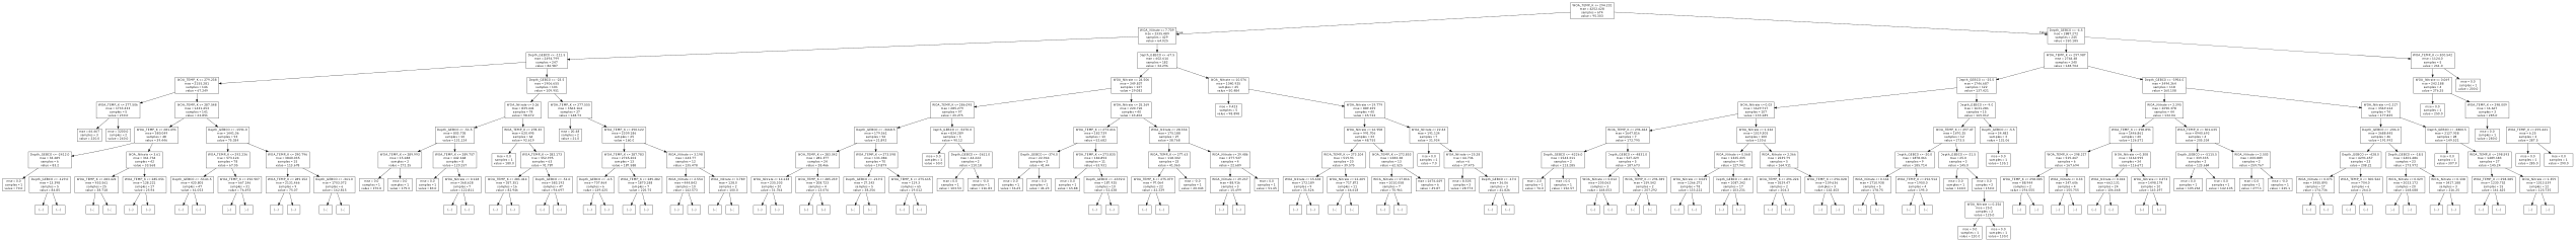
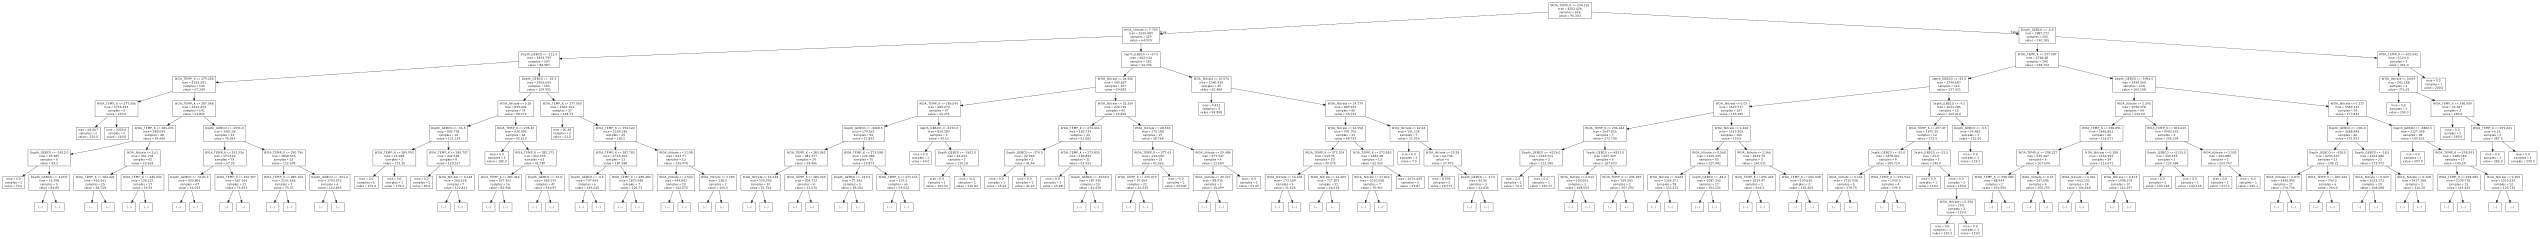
  digraph {
    fontname="IBM Plex Sans"
    node [fontname="IBM Plex Sans" shape=box]
    edge [fontname="IBM Plex Sans"]
    n1 [label="WOA_TEMP_K <= 294.231\nmse = 4252.428\nsamples = 674\nvalue = 95.303"]
    n2 [label="WOA_Nitrate <= 7.709\nmse = 2335.489\nsamples = 429\nvalue = 64.025"]
    n3 [label="Depth_GEBCO <= -4.5\nmse = 2887.272\nsamples = 245\nvalue = 150.185"]
    n4 [label="Depth_GEBCO <= -111.5\nmse = 2494.799\nsamples = 247\nvalue = 84.987"]
    n5 [label="Depth_GEBCO <= -67.5\nmse = 602.614\nsamples = 182\nvalue = 34.296"]
    n6 [label="WOA_TEMP_K <= 297.987\nmse = 2744.48\nsamples = 240\nvalue = 148.704"]
    n7 [label="WOA_TEMP_K <= 300.542\nmse = 1124.0\nsamples = 5\nvalue = 261.0"]
    n8 [label="WOA_TEMP_K <= 279.238\nmse = 2155.281\nsamples = 146\nvalue = 67.249"]
    n9 [label="Depth_GEBCO <= -23.5\nmse = 1906.655\nsamples = 101\nvalue = 109.951"]
    n10 [label="WOA_Nitrate <= 24.506\nmse = 349.837\nsamples = 137\nvalue = 29.082"]
    n11 [label="WOA_Nitrate <= 10.576\nmse = 1040.925\nsamples = 45\nvalue = 50.484"]
    n12 [label="WOA_TEMP_K <= 277.506\nmse = 1733.333\nsamples = 5\nvalue = 230.0"]
    n13 [label="WOA_TEMP_K <= 287.548\nmse = 1431.453\nsamples = 141\nvalue = 62.851"]
    n14 [label="WOA_Nitrate <= 0.26\nmse = 839.441\nsamples = 74\nvalue = 98.472"]
    n15 [label="WOA_TEMP_K <= 277.555\nmse = 3563.164\nsamples = 27\nvalue = 148.73"]
    n16 [label="mse = 66.667\nsamples = 3\nvalue = 220.0"]
    n17 [label="mse = 3200.0\nsamples = 2\nvalue = 240.0"]
    n18 [label="WOA_TEMP_K <= 281.491\nmse = 580.049\nsamples = 48\nvalue = 39.446"]
    n19 [label="Depth_GEBCO <= -1591.0\nmse = 1441.06\nsamples = 93\nvalue = 75.034"]
    n20 [label="Depth_GEBCO <= -2412.0\nmse = 33.689\nsamples = 6\nvalue = 83.2"]
    n21 [label="WOA_Nitrate <= 3.61\nmse = 361.734\nsamples = 42\nvalue = 33.568"]
    n22 [label="WOA_TEMP_K <= 292.236\nmse = 573.124\nsamples = 78\nvalue = 67.05"]
    n23 [label="WOA_TEMP_K <= 290.796\nmse = 3840.035\nsamples = 15\nvalue = 113.678"]
    n24 [label="mse = 0.0\nsamples = 1\nvalue = 70.0"]
    n25 [label="Depth_GEBCO <= -129.0\nmse = 13.398\nsamples = 5\nvalue = 84.85"]
    n26 [label="WOA_TEMP_K <= 283.421\nmse = 453.561\nsamples = 25\nvalue = 38.718"]
    n27 [label="WOA_TEMP_K <= 285.051\nmse = 128.221\nsamples = 17\nvalue = 25.94"]
    n28 [label="(...)"]
    n29 [label="(...)"]
    n30 [label="(...)"]
    n31 [label="(...)"]
    n32 [label="(...)"]
    n33 [label="(...)"]
    n34 [label="Depth_GEBCO <= -5141.5\nmse = 420.805\nsamples = 47\nvalue = 61.053"]
    n35 [label="WOA_TEMP_K <= 292.907\nmse = 667.146\nsamples = 31\nvalue = 76.493"]
    n36 [label="WOA_TEMP_K <= 289.152\nmse = 2131.466\nsamples = 9\nvalue = 75.07"]
    n37 [label="Depth_GEBCO <= -361.0\nmse = 1703.072\nsamples = 6\nvalue = 162.815"]
    n38 [label="(...)"]
    n39 [label="(...)"]
    n40 [label="(...)"]
    n41 [label="(...)"]
    n42 [label="(...)"]
    n43 [label="(...)"]
    n44 [label="(...)"]
    n45 [label="(...)"]
    n46 [label="Depth_GEBCO <= -51.5\nmse = 803.705\nsamples = 10\nvalue = 131.124"]
    n47 [label="WOA_TEMP_K <= 278.33\nmse = 620.495\nsamples = 64\nvalue = 92.619"]
    n48 [label="mse = 20.48\nsamples = 2\nvalue = 21.0"]
    n49 [label="WOA_TEMP_K <= 290.122\nmse = 2309.186\nsamples = 25\nvalue = 160.0"]
    n50 [label="WOA_TEMP_K <= 289.993\nmse = 15.188\nsamples = 2\nvalue = 172.25"]
    n51 [label="WOA_TEMP_K <= 289.757\nmse = 442.668\nsamples = 8\nvalue = 120.157"]
    n52 [label="mse = 0.0\nsamples = 1\nvalue = 180.0"]
    n53 [label="WOA_TEMP_K <= 282.173\nmse = 552.995\nsamples = 63\nvalue = 91.787"]
    n54 [label="mse = 0.0\nsamples = 1\nvalue = 170.0"]
    n55 [label="mse = 0.0\nsamples = 1\nvalue = 179.0"]
    n56 [label="mse = 0.0\nsamples = 1\nvalue = 83.0"]
    n57 [label="WOA_Nitrate <= 0.128\nmse = 368.628\nsamples = 7\nvalue = 122.811"]
    n58 [label="(...)"]
    n59 [label="(...)"]
    n60 [label="WOA_TEMP_K <= 281.414\nmse = 357.351\nsamples = 16\nvalue = 82.946"]
    n61 [label="Depth_GEBCO <= -51.0\nmse = 583.192\nsamples = 47\nvalue = 94.697"]
    n62 [label="(...)"]
    n63 [label="(...)"]
    n64 [label="(...)"]
    n65 [label="(...)"]
    n66 [label="WOA_TEMP_K <= 287.783\nmse = 2745.202\nsamples = 13\nvalue = 187.588"]
    n67 [label="WOA_Nitrate <= 3.198\nmse = 643.77\nsamples = 12\nvalue = 135.478"]
    n68 [label="Depth_GEBCO <= -4.5\nmse = 707.464\nsamples = 6\nvalue = 149.425"]
    n69 [label="WOA_TEMP_K <= 289.282\nmse = 1870.188\nsamples = 7\nvalue = 225.75"]
    n70 [label="WOA_Nitrate <= 2.554\nmse = 444.842\nsamples = 10\nvalue = 142.573"]
    n71 [label="WOA_Nitrate <= 3.789\nmse = 128.0\nsamples = 2\nvalue = 100.0"]
    n72 [label="(...)"]
    n73 [label="(...)"]
    n74 [label="(...)"]
    n75 [label="(...)"]
    n76 [label="(...)"]
    n77 [label="(...)"]
    n78 [label="(...)"]
    n79 [label="(...)"]
    n80 [label="WOA_TEMP_K <= 286.095\nmse = 285.279\nsamples = 97\nvalue = 23.275"]
    n81 [label="WOA_Nitrate <= 25.269\nmse = 220.726\nsamples = 40\nvalue = 43.406"]
    n82 [label="mse = 9.423\nsamples = 5\nvalue = 98.898"]
    n83 [label="WOA_Nitrate <= 19.779\nmse = 889.159\nsamples = 40\nvalue = 45.722"]
    n84 [label="Depth_GEBCO <= -3668.5\nmse = 179.561\nsamples = 94\nvalue = 21.892"]
    n85 [label="Depth_GEBCO <= -5270.0\nmse = 834.289\nsamples = 3\nvalue = 90.12"]
    n86 [label="WOA_TEMP_K <= 273.416\nmse = 182.739\nsamples = 13\nvalue = 52.682"]
    n87 [label="WOA_Nitrate <= 28.334\nmse = 175.188\nsamples = 27\nvalue = 38.768"]
    n88 [label="WOA_TEMP_K <= 283.042\nmse = 281.377\nsamples = 24\nvalue = 28.466"]
    n89 [label="WOA_TEMP_K <= 273.598\nmse = 131.084\nsamples = 70\nvalue = 19.879"]
    n90 [label="mse = 0.0\nsamples = 1\nvalue = 50.0"]
    n91 [label="Depth_GEBCO <= -3611.0\nmse = 44.222\nsamples = 2\nvalue = 110.18"]
    n92 [label="WOA_Nitrate <= 14.138\nmse = 235.303\nsamples = 20\nvalue = 31.764"]
    n93 [label="WOA_TEMP_K <= 285.239\nmse = 208.723\nsamples = 4\nvalue = 13.074"]
    n94 [label="Depth_GEBCO <= -219.5\nmse = 27.243\nsamples = 5\nvalue = 38.256"]
    n95 [label="WOA_TEMP_K <= 275.615\nmse = 119.3\nsamples = 65\nvalue = 19.012"]
    n96 [label="(...)"]
    n97 [label="(...)"]
    n98 [label="(...)"]
    n99 [label="(...)"]
    n100 [label="(...)"]
    n101 [label="(...)"]
    n102 [label="(...)"]
    n103 [label="(...)"]
    n104 [label="mse = 0.0\nsamples = 1\nvalue = 103.53"]
    n105 [label="mse = -0.0\nsamples = 1\nvalue = 116.83"]
    n106 [label="Depth_GEBCO <= -374.0\nmse = 22.944\nsamples = 2\nvalue = 41.44"]
    n107 [label="WOA_TEMP_K <= 273.835\nmse = 184.892\nsamples = 11\nvalue = 53.931"]
    n108 [label="WOA_TEMP_K <= 277.63\nmse = 118.302\nsamples = 23\nvalue = 41.065"]
    n109 [label="WOA_Nitrate <= 29.486\nmse = 277.927\nsamples = 4\nvalue = 22.689"]
    n110 [label="mse = 0.0\nsamples = 1\nvalue = 36.65"]
    n111 [label="mse = 0.0\nsamples = 1\nvalue = 46.23"]
    n112 [label="mse = 0.0\nsamples = 1\nvalue = 65.88"]
    n113 [label="Depth_GEBCO <= -4392.0\nmse = 187.925\nsamples = 10\nvalue = 52.438"]
    n114 [label="(...)"]
    n115 [label="(...)"]
    n116 [label="WOA_TEMP_K <= 275.079\nmse = 97.064\nsamples = 22\nvalue = 42.339"]
    n117 [label="mse = -0.0\nsamples = 1\nvalue = 20.043"]
    n118 [label="WOA_Nitrate <= 29.217\nmse = 88.916\nsamples = 3\nvalue = 15.499"]
    n119 [label="mse = 0.0\nsamples = 1\nvalue = 51.45"]
    n120 [label="(...)"]
    n121 [label="(...)"]
    n122 [label="(...)"]
    n123 [label="(...)"]
    n124 [label="WOA_Nitrate <= 16.958\nmse = 991.706\nsamples = 33\nvalue = 48.755"]
    n125 [label="WOA_Nitrate <= 22.34\nmse = 191.124\nsamples = 7\nvalue = 31.934"]
    n126 [label="WOA_TEMP_K <= 273.104\nmse = 519.91\nsamples = 20\nvalue = 39.575"]
    n127 [label="WOA_TEMP_K <= 272.853\nmse = 1383.38\nsamples = 13\nvalue = 62.525"]
    n128 [label="mse = 0.0\nsamples = 1\nvalue = 7.0"]
    n129 [label="WOA_Nitrate <= 25.28\nmse = 64.736\nvalue = 6\nvalue = 37.475"]
    n130 [label="WOA_Nitrate <= 15.633\nmse = 172.189\nsamples = 9\nvalue = 31.526"]
    n131 [label="WOA_Nitrate <= 12.609\nmse = 717.872\nsamples = 11\nvalue = 46.618"]
    n132 [label="WOA_Nitrate <= 17.816\nmse = 1010.058\nsamples = 7\nvalue = 70.961"]
    n133 [label="mse = 1676.449\nsamples = 6\nvalue = 49.87"]
    n134 [label="(...)"]
    n135 [label="(...)"]
    n136 [label="(...)"]
    n137 [label="(...)"]
    n138 [label="(...)"]
    n139 [label="(...)"]
    n140 [label="mse = 8.505\nsamples = 3\nvalue = 28.773"]
    n141 [label="Depth_GEBCO <= -17.0\nmse = 36.06\nsamples = 3\nvalue = 41.826"]
    n142 [label="(...)"]
    n143 [label="(...)"]
    n144 [label="Depth_GEBCO <= -25.5\nmse = 1746.687\nsamples = 122\nvalue = 137.421"]
    n145 [label="Depth_GEBCO <= -3954.0\nmse = 3494.264\nsamples = 118\nvalue = 160.108"]
    n146 [label="WOA_Nitrate <= 0.069\nmse = 242.188\nsamples = 4\nvalue = 276.25"]
    n147 [label="mse = 0.0\nsamples = 1\nvalue = 200.0"]
    n148 [label="WOA_Nitrate <= 0.03\nmse = 1629.717\nsamples = 107\nvalue = 133.189"]
    n149 [label="Depth_GEBCO <= -9.0\nmse = 1631.281\nsamples = 15\nvalue = 165.012"]
    n150 [label="WOA_Nitrate <= 2.395\nmse = 2090.378\nsamples = 44\nvalue = 132.04"]
    n151 [label="WOA_Nitrate <= 0.217\nmse = 3569.124\nsamples = 74\nvalue = 177.835"]
    n152 [label="WOA_TEMP_K <= 296.424\nmse = 1647.816\nsamples = 7\nvalue = 172.795"]
    n153 [label="WOA_Nitrate <= 1.224\nmse = 1519.305\nsamples = 100\nvalue = 130.6"]
    n154 [label="WOA_TEMP_K <= 297.47\nmse = 1670.25\nsamples = 12\nvalue = 173.5"]
    n155 [label="Depth_GEBCO <= -5.5\nmse = 34.482\nsamples = 3\nvalue = 131.06"]
    n156 [label="Depth_GEBCO <= -4226.0\nmse = 1543.311\nsamples = 2\nvalue = 113.285"]
    n157 [label="Depth_GEBCO <= -4831.0\nmse = 567.229\nsamples = 5\nvalue = 187.673"]
    n158 [label="WOA_Nitrate <= 0.568\nmse = 1365.235\nsamples = 95\nvalue = 127.942"]
    n159 [label="WOA_Nitrate <= 2.366\nmse = 2239.79\nsamples = 5\nvalue = 164.911"]
    n160 [label="mse = 2.0\nsamples = 1\nvalue = 74.0"]
    n161 [label="mse = 0.0\nsamples = 1\nvalue = 152.57"]
    n162 [label="WOA_Nitrate <= 0.012\nmse = 205.063\nsamples = 3\nvalue = 168.053"]
    n163 [label="WOA_TEMP_K <= 296.949\nmse = 159.542\nsamples = 2\nvalue = 207.292"]
    n164 [label="(...)"]
    n165 [label="(...)"]
    n166 [label="(...)"]
    n167 [label="(...)"]
    n168 [label="WOA_Nitrate <= 0.069\nmse = 1266.271\nsamples = 78\nvalue = 133.222"]
    n169 [label="Depth_GEBCO <= -48.0\nmse = 1087.242\nsamples = 17\nvalue = 103.231"]
    n170 [label="WOA_TEMP_K <= 296.224\nmse = 3529.47\nsamples = 2\nvalue = 204.3"]
    n171 [label="WOA_TEMP_K <= 296.028\nmse = 109.636\nsamples = 3\nvalue = 142.403"]
    n172 [label="(...)"]
    n173 [label="(...)"]
    n174 [label="(...)"]
    n175 [label="(...)"]
    n176 [label="(...)"]
    n177 [label="(...)"]
    n178 [label="(...)"]
    n179 [label="(...)"]
    n180 [label="Depth_GEBCO <= -20.0\nmse = 1878.061\nsamples = 9\nvalue = 185.714"]
    n181 [label="Depth_GEBCO <= -21.5\nmse = 25.0\nsamples = 3\nvalue = 145.0"]
    n182 [label="mse = 0.0\nsamples = 1\nvalue = 135.1"]
    n183 [label="WOA_Nitrate <= 0.161\nmse = 1710.938\nsamples = 5\nvalue = 178.75"]
    n184 [label="WOA_TEMP_K <= 296.914\nmse = 1950.0\nsamples = 4\nvalue = 195.0"]
    n185 [label="mse = 0.0\nsamples = 1\nvalue = 140.0"]
    n186 [label="mse = 0.0\nsamples = 2\nvalue = 150.0"]
    n187 [label="(...)"]
    n188 [label="(...)"]
    n189 [label="(...)"]
    n190 [label="(...)"]
    n191 [label="WOA_Nitrate <= 0.254\nmse = 25.0\nsamples = 2\nvalue = 125.0"]
    n192 [label="mse = 0.0\nsamples = 1\nvalue = 120.0"]
    n193 [label="mse = 0.0\nsamples = 1\nvalue = 130.0"]
    n194 [label="WOA_TEMP_K <= 298.891\nmse = 1446.861\nsamples = 40\nvalue = 126.571"]
    n195 [label="WOA_TEMP_K <= 301.635\nmse = 4940.692\nsamples = 4\nvalue = 205.334"]
    n196 [label="Depth_GEBCO <= -206.0\nmse = 3688.445\nsamples = 46\nvalue = 191.992"]
    n197 [label="Depth_GEBCO <= -3800.5\nmse = 2127.938\nsamples = 28\nvalue = 149.521"]
    n198 [label="WOA_TEMP_K <= 298.217\nmse = 519.467\nsamples = 6\nvalue = 167.694"]
    n199 [label="WOA_Nitrate <= 0.308\nmse = 1164.995\nsamples = 34\nvalue = 116.671"]
    n200 [label="Depth_GEBCO <= -5115.5\nmse = 339.335\nsamples = 2\nvalue = 123.684"]
    n201 [label="WOA_Nitrate <= 2.503\nmse = 600.889\nsamples = 2\nvalue = 259.767"]
    n202 [label="WOA_TEMP_K <= 298.085\nmse = 88.944\nsamples = 2\nvalue = 194.555"]
    n203 [label="WOA_Nitrate <= 0.33\nmse = 247.606\nsamples = 4\nvalue = 155.755"]
    n204 [label="WOA_Nitrate <= 0.041\nmse = 662.131\nsamples = 24\nvalue = 106.468"]
    n205 [label="WOA_Nitrate <= 0.373\nmse = 1498.174\nsamples = 10\nvalue = 143.197"]
    n206 [label="(...)"]
    n207 [label="(...)"]
    n208 [label="(...)"]
    n209 [label="(...)"]
    n210 [label="(...)"]
    n211 [label="(...)"]
    n212 [label="(...)"]
    n213 [label="(...)"]
    n214 [label="mse = 0.0\nsamples = 1\nvalue = 105.263"]
    n215 [label="mse = 0.0\nsamples = 1\nvalue = 142.105"]
    n216 [label="mse = 0.0\nsamples = 1\nvalue = 277.1"]
    n217 [label="mse = -0.0\nsamples = 1\nvalue = 225.1"]
    n218 [label="Depth_GEBCO <= -428.0\nmse = 4291.457\nsamples = 23\nvalue = 208.21"]
    n219 [label="Depth_GEBCO <= -18.5\nmse = 2401.486\nsamples = 23\nvalue = 173.972"]
    n220 [label="mse = 0.0\nsamples = 1\nvalue = 307.9"]
    n221 [label="WOA_TEMP_K <= 298.593\nmse = 1489.183\nsamples = 27\nvalue = 145.24"]
    n222 [label="WOA_Nitrate <= 0.071\nmse = 3455.895\nsamples = 17\nvalue = 174.736"]
    n223 [label="WOA_TEMP_K <= 300.542\nmse = 704.0\nsamples = 6\nvalue = 264.0"]
    n224 [label="WOA_Nitrate <= 0.029\nmse = 2023.172\nsamples = 20\nvalue = 168.688"]
    n225 [label="WOA_Nitrate <= 0.138\nmse = 3417.188\nsamples = 3\nvalue = 216.25"]
    n226 [label="(...)"]
    n227 [label="(...)"]
    n228 [label="(...)"]
    n229 [label="(...)"]
    n230 [label="(...)"]
    n231 [label="(...)"]
    n232 [label="(...)"]
    n233 [label="(...)"]
    n234 [label="WOA_TEMP_K <= 298.385\nmse = 1230.752\nsamples = 15\nvalue = 161.625"]
    n235 [label="WOA_Nitrate <= 1.359\nmse = 1013.539\nsamples = 12\nvalue = 123.735"]
    n236 [label="(...)"]
    n237 [label="(...)"]
    n238 [label="(...)"]
    n239 [label="(...)"]
    n240 [label="mse = 0.0\nsamples = 1\nvalue = 250.0"]
    n241 [label="WOA_TEMP_K <= 298.009\nmse = 16.667\nsamples = 3\nvalue = 285.0"]
    n242 [label="mse = 0.0\nsamples = 1\nvalue = 280.0"]
    n243 [label="WOA_TEMP_K <= 299.441\nmse = 6.25\nsamples = 2\nvalue = 287.5"]
    n244 [label="mse = 0.0\nsamples = 1\nvalue = 285.0"]
-   n245 [label="mse = 0.0\nsamples = 1\nvalue = 290.0"]
+   n245 [label="mse = 0.0\nsamples = 1\nsamples = 290.0"]
    n1 -> n2 [headlabel=True labelangle=45 labeldistance=2.5]
    n1 -> n3 [headlabel=False labelangle=-45 labeldistance=2.5]
    n2 -> n4
    n2 -> n5
    n3 -> n6
    n3 -> n7
    n4 -> n8
    n4 -> n9
    n5 -> n10
    n5 -> n11
    n6 -> n144
    n6 -> n145
    n7 -> n146
    n7 -> n147
    n8 -> n12
    n8 -> n13
    n9 -> n14
    n9 -> n15
    n10 -> n80
    n10 -> n81
    n11 -> n82
    n11 -> n83
    n12 -> n16
    n12 -> n17
    n13 -> n18
    n13 -> n19
    n14 -> n46
    n14 -> n47
    n15 -> n48
    n15 -> n49
    n18 -> n20
    n18 -> n21
    n19 -> n22
    n19 -> n23
    n20 -> n24
+   n20 -> n25
    n21 -> n26
    n21 -> n27
    n22 -> n34
    n22 -> n35
    n23 -> n36
    n23 -> n37
    n25 -> n28
    n25 -> n29
    n26 -> n30
    n26 -> n31
    n27 -> n32
    n27 -> n33
    n34 -> n38
    n34 -> n39
    n35 -> n40
    n35 -> n41
    n36 -> n42
    n36 -> n43
    n37 -> n44
    n37 -> n45
    n46 -> n50
    n46 -> n51
    n47 -> n52
    n47 -> n53
    n49 -> n66
    n49 -> n67
    n50 -> n54
    n50 -> n55
    n51 -> n56
    n51 -> n57
    n53 -> n60
    n53 -> n61
    n57 -> n58
    n57 -> n59
    n60 -> n62
    n60 -> n63
    n61 -> n64
    n61 -> n65
    n66 -> n68
    n66 -> n69
    n67 -> n70
    n67 -> n71
    n68 -> n72
    n68 -> n73
    n69 -> n74
    n69 -> n75
    n70 -> n76
    n70 -> n77
    n71 -> n78
    n71 -> n79
    n80 -> n84
    n80 -> n85
    n81 -> n86
    n81 -> n87
    n83 -> n124
    n83 -> n125
    n84 -> n88
    n84 -> n89
    n85 -> n90
    n85 -> n91
    n86 -> n106
    n86 -> n107
    n87 -> n108
    n87 -> n109
    n88 -> n92
    n88 -> n93
    n89 -> n94
    n89 -> n95
    n91 -> n104
    n91 -> n105
    n92 -> n96
    n92 -> n97
    n93 -> n98
    n93 -> n99
    n94 -> n100
    n94 -> n101
    n95 -> n102
    n95 -> n103
    n106 -> n110
    n106 -> n111
    n107 -> n112
    n107 -> n113
    n108 -> n116
    n108 -> n117
    n109 -> n118
    n109 -> n119
    n113 -> n114
    n113 -> n115
    n116 -> n120
    n116 -> n121
    n118 -> n122
    n118 -> n123
    n124 -> n126
    n124 -> n127
    n125 -> n128
    n125 -> n129
    n126 -> n130
    n126 -> n131
    n127 -> n132
    n127 -> n133
    n129 -> n140
    n129 -> n141
    n130 -> n134
    n130 -> n135
    n131 -> n136
    n131 -> n137
    n132 -> n138
    n132 -> n139
    n141 -> n142
    n141 -> n143
    n144 -> n148
    n144 -> n149
    n145 -> n150
    n145 -> n151
    n146 -> n240
    n146 -> n241
    n148 -> n152
    n148 -> n153
    n149 -> n154
    n149 -> n155
    n150 -> n194
    n150 -> n195
    n151 -> n196
    n151 -> n197
    n152 -> n156
    n152 -> n157
    n153 -> n158
    n153 -> n159
    n154 -> n180
    n154 -> n181
    n155 -> n182
    n156 -> n160
    n156 -> n161
    n157 -> n162
    n157 -> n163
    n158 -> n168
    n158 -> n169
    n159 -> n170
    n159 -> n171
    n162 -> n164
    n162 -> n165
    n163 -> n166
    n163 -> n167
    n168 -> n172
    n168 -> n173
    n169 -> n174
    n169 -> n175
    n170 -> n176
    n170 -> n177
    n171 -> n178
    n171 -> n179
    n180 -> n183
    n180 -> n184
    n181 -> n185
    n181 -> n186
    n183 -> n187
    n183 -> n188
    n184 -> n189
    n184 -> n190
    n186 -> n191
    n191 -> n192
    n191 -> n193
    n194 -> n198
    n194 -> n199
    n195 -> n200
    n195 -> n201
    n196 -> n218
    n196 -> n219
    n197 -> n220
    n197 -> n221
    n198 -> n202
    n198 -> n203
    n199 -> n204
    n199 -> n205
    n200 -> n214
    n200 -> n215
    n201 -> n216
    n201 -> n217
    n202 -> n206
    n202 -> n207
    n203 -> n208
    n203 -> n209
    n204 -> n210
    n204 -> n211
    n205 -> n212
    n205 -> n213
    n218 -> n222
    n218 -> n223
    n219 -> n224
    n219 -> n225
    n221 -> n234
    n221 -> n235
    n222 -> n226
    n222 -> n227
    n223 -> n228
    n223 -> n229
    n224 -> n230
    n224 -> n231
    n225 -> n232
    n225 -> n233
    n234 -> n236
    n234 -> n237
    n235 -> n238
    n235 -> n239
    n241 -> n242
+   n241 -> n243
    n243 -> n244
    n243 -> n245
  }
